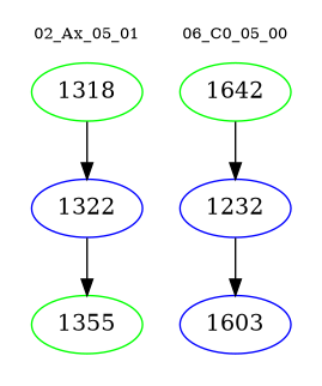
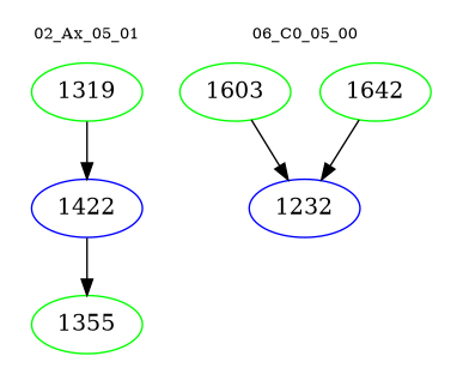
  digraph {
    fontname="DejaVu Serif"
    node [color=green fontname="DejaVu Serif"]
    edge [color=black fontname="DejaVu Serif"]
-   n1 [label=1318]
-   n2 [color=blue label=1322]
+   n1 [label=1319]
+   n2 [color=blue label=1422]
    n3 [label=1355]
    n4 [label=1642]
    n5 [color=blue label=1232]
-   n6 [color=blue label=1603]
+   n6 [label=1603]
    subgraph cluster_1 {
      color=white
      fontsize=10
      label="02_Ax_05_01"
      n1
      n2
      n3
    }
    subgraph cluster_2 {
      color=white
      fontsize=10
      label="06_C0_05_00"
      n4
      n5
      n6
    }
    n1 -> n2
    n2 -> n3
    n4 -> n5
-   n5 -> n6
+   n6 -> n5
  }
